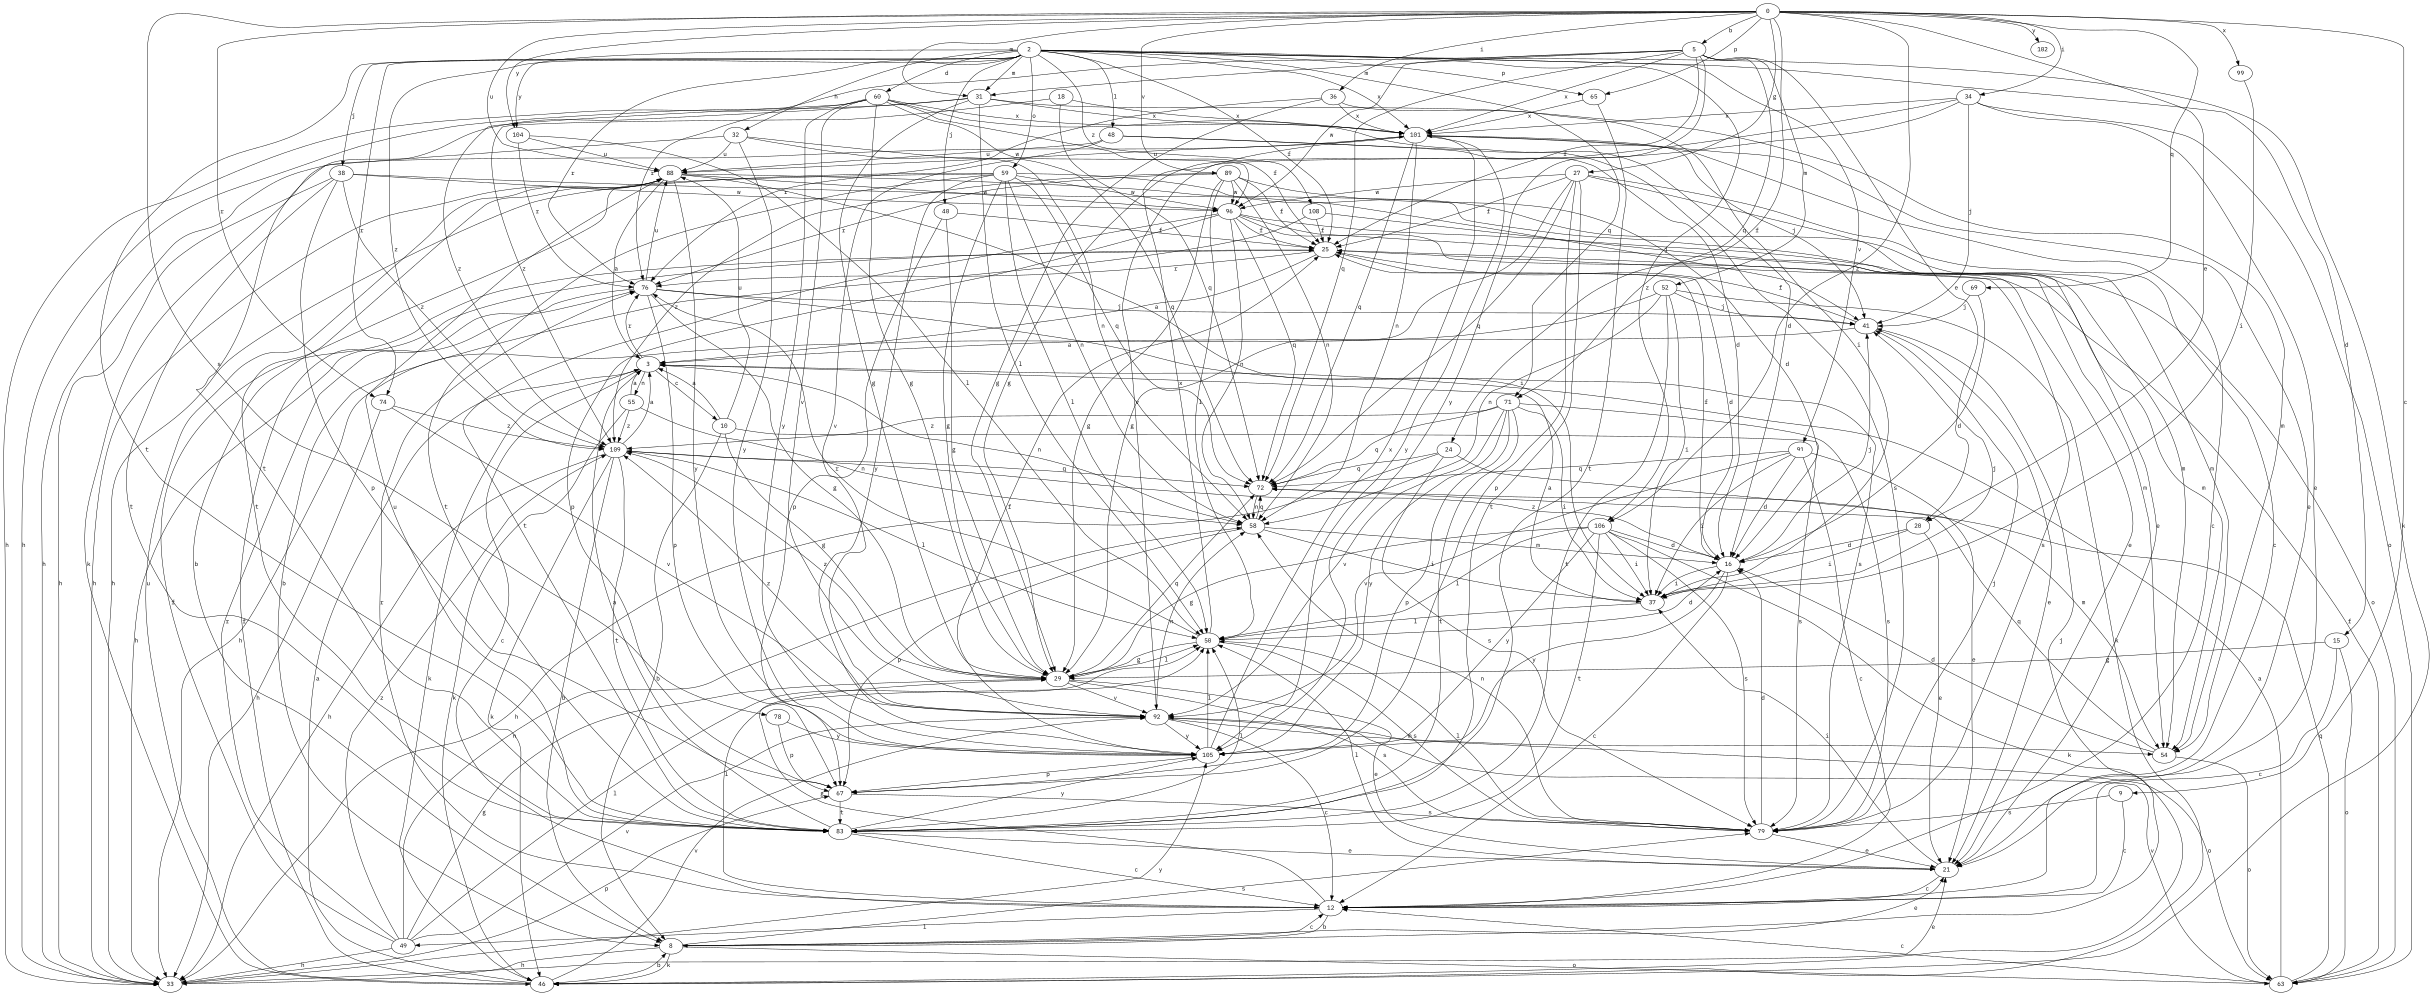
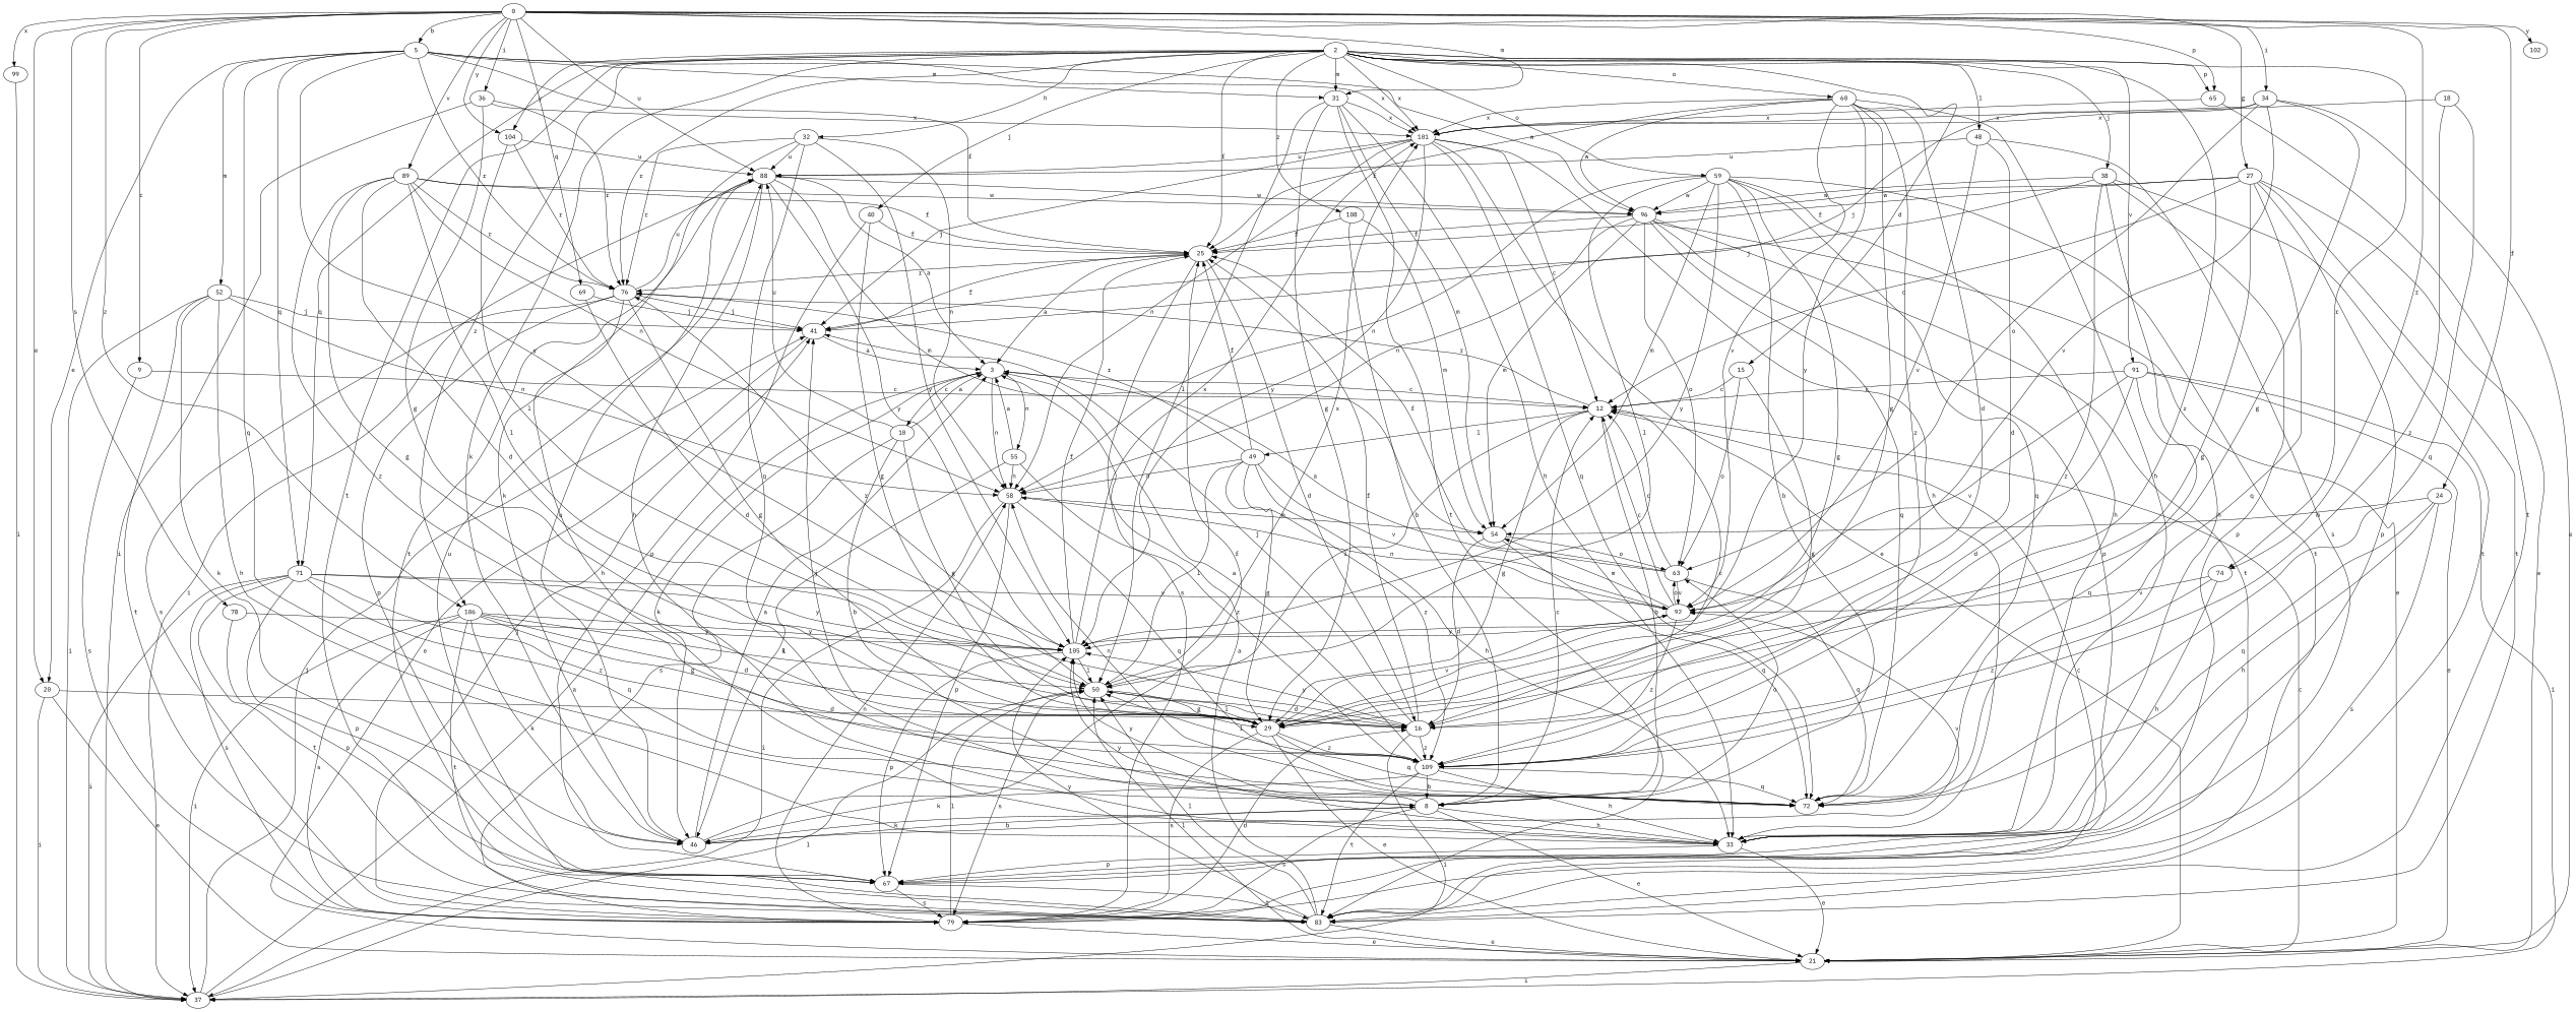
  strict digraph {
    fontname="IBM Plex Mono"
    node [fontname="IBM Plex Mono"]
    edge [fontname="IBM Plex Mono"]
    0
    5
    9
    24
    27
    34
    36
    n8 [label=31]
    65
    69
    74
    78
    88
    89
    99
    102
    104
    106
    20
    25
    71
    76
    101
    52
    72
    96
    105
    12
    79
    18
    109
    33
    54
    83
    21
    29
    67
    41
    63
    92
    37
    50
    16
    3
    58
    46
    2
    15
    32
    38
    40
    48
    59
    60
    91
    108
    8
    10
    55
    49
    0 -> 5 [label=b]
    0 -> 9 [label=c]
    0 -> 24 [label=f]
    0 -> 27 [label=g]
    0 -> 34 [label=i]
    0 -> 36 [label=i]
    0 -> n8 [label=m]
    0 -> 65 [label=p]
    0 -> 69 [label=q]
    0 -> 74 [label=r]
    0 -> 78 [label=s]
    0 -> 88 [label=u]
    0 -> 89 [label=v]
    0 -> 99 [label=x]
    0 -> 102 [label=y]
    0 -> 104 [label=y]
    0 -> 106 [label=z]
    0 -> 20 [label=e]
    5 -> n8 [label=m]
    5 -> 20 [label=e]
    5 -> 25 [label=f]
    5 -> 71 [label=q]
    5 -> 76 [label=r]
    5 -> 101 [label=x]
    5 -> 52 [label=m]
    5 -> 72 [label=q]
    5 -> 96 [label=w]
    5 -> 105 [label=y]
    9 -> 12 [label=c]
    9 -> 79 [label=s]
    24 -> 72 [label=q]
    24 -> 79 [label=s]
    24 -> 33 [label=h]
    24 -> 54 [label=m]
    27 -> 25 [label=f]
    27 -> 72 [label=q]
    27 -> 96 [label=w]
    27 -> 12 [label=c]
    27 -> 83 [label=t]
    27 -> 21 [label=e]
    27 -> 29 [label=g]
    27 -> 67 [label=p]
    34 -> 101 [label=x]
    34 -> 21 [label=e]
    34 -> 29 [label=g]
    34 -> 41 [label=j]
    34 -> 63 [label=o]
    34 -> 92 [label=v]
    36 -> 76 [label=r]
    36 -> 101 [label=x]
    36 -> 29 [label=g]
    36 -> 37 [label=i]
    n8 -> 101 [label=x]
    n8 -> 33 [label=h]
    n8 -> 54 [label=m]
    n8 -> 83 [label=t]
    n8 -> 29 [label=g]
    n8 -> 50 [label=l]
    65 -> 101 [label=x]
    65 -> 83 [label=t]
    69 -> 41 [label=j]
    69 -> 16 [label=d]
    74 -> 109 [label=z]
    74 -> 33 [label=h]
    74 -> 92 [label=v]
    78 -> 105 [label=y]
    78 -> 67 [label=p]
    88 -> 96 [label=w]
    88 -> 105 [label=y]
    88 -> 33 [label=h]
    88 -> 54 [label=m]
    88 -> 83 [label=t]
    88 -> 37 [label=i]
    88 -> 3 [label=a]
    89 -> 25 [label=f]
    89 -> 76 [label=r]
    89 -> 96 [label=w]
    89 -> 109 [label=z]
    89 -> 29 [label=g]
    89 -> 50 [label=l]
    89 -> 16 [label=d]
    89 -> 58 [label=n]
    99 -> 37 [label=i]
    104 -> 88 [label=u]
    104 -> 76 [label=r]
    104 -> 50 [label=l]
    106 -> 105 [label=y]
    106 -> 79 [label=s]
    106 -> 83 [label=t]
    106 -> 29 [label=g]
    106 -> 37 [label=i]
    106 -> 50 [label=l]
    106 -> 16 [label=d]
    106 -> 46 [label=k]
    20 -> 21 [label=e]
    20 -> 37 [label=i]
    20 -> 16 [label=d]
    25 -> 76 [label=r]
    25 -> 79 [label=s]
    25 -> 16 [label=d]
    25 -> 3 [label=a]
    71 -> 72 [label=q]
    71 -> 105 [label=y]
    71 -> 79 [label=s]
    71 -> 109 [label=z]
    71 -> 83 [label=t]
    71 -> 67 [label=p]
    71 -> 92 [label=v]
    71 -> 37 [label=i]
    76 -> 88 [label=u]
    76 -> 79 [label=s]
    76 -> 33 [label=h]
    76 -> 29 [label=g]
    76 -> 67 [label=p]
    76 -> 41 [label=j]
    101 -> 88 [label=u]
    101 -> 72 [label=q]
    101 -> 105 [label=y]
    101 -> 12 [label=c]
    101 -> 33 [label=h]
    101 -> 21 [label=e]
    101 -> 41 [label=j]
    101 -> 58 [label=n]
    52 -> 33 [label=h]
    52 -> 83 [label=t]
    52 -> 41 [label=j]
    52 -> 37 [label=i]
    52 -> 58 [label=n]
    52 -> 46 [label=k]
    72 -> 58 [label=n]
    96 -> 25 [label=f]
    96 -> 72 [label=q]
    96 -> 54 [label=m]
    96 -> 83 [label=t]
    96 -> 21 [label=e]
    96 -> 67 [label=p]
    96 -> 63 [label=o]
    96 -> 58 [label=n]
    105 -> 25 [label=f]
    105 -> 101 [label=x]
    105 -> 67 [label=p]
    105 -> 50 [label=l]
    12 -> 76 [label=r]
    12 -> 29 [label=g]
    12 -> 50 [label=l]
    12 -> 8 [label=b]
    12 -> 49 [label=l]
    79 -> 21 [label=e]
    79 -> 41 [label=j]
    79 -> 50 [label=l]
    79 -> 16 [label=d]
    79 -> 58 [label=n]
    18 -> 101 [label=x]
    18 -> 72 [label=q]
    18 -> 109 [label=z]
    109 -> 72 [label=q]
    109 -> 33 [label=h]
    109 -> 83 [label=t]
    109 -> 50 [label=l]
    109 -> 3 [label=a]
    109 -> 46 [label=k]
    109 -> 8 [label=b]
    33 -> 105 [label=y]
    33 -> 21 [label=e]
    33 -> 67 [label=p]
    54 -> 72 [label=q]
    54 -> 63 [label=o]
    54 -> 16 [label=d]
    83 -> 88 [label=u]
    83 -> 105 [label=y]
    83 -> 12 [label=c]
    83 -> 21 [label=e]
    83 -> 50 [label=l]
    83 -> 3 [label=a]
    21 -> 12 [label=c]
    21 -> 37 [label=i]
    21 -> 50 [label=l]
    29 -> 72 [label=q]
    29 -> 79 [label=s]
    29 -> 109 [label=z]
    29 -> 21 [label=e]
    29 -> 92 [label=v]
    29 -> 50 [label=l]
    67 -> 79 [label=s]
    67 -> 83 [label=t]
    41 -> 25 [label=f]
    41 -> 21 [label=e]
    41 -> 3 [label=a]
    63 -> 25 [label=f]
    63 -> 72 [label=q]
    63 -> 12 [label=c]
    63 -> 92 [label=v]
    63 -> 3 [label=a]
    92 -> 105 [label=y]
    92 -> 12 [label=c]
    92 -> 109 [label=z]
    92 -> 54 [label=m]
    92 -> 63 [label=o]
    92 -> 58 [label=n]
    37 -> 41 [label=j]
    37 -> 50 [label=l]
    37 -> 3 [label=a]
    50 -> 76 [label=r]
    50 -> 101 [label=x]
    50 -> 79 [label=s]
    50 -> 29 [label=g]
    50 -> 16 [label=d]
    16 -> 25 [label=f]
    16 -> 105 [label=y]
    16 -> 12 [label=c]
    16 -> 109 [label=z]
    16 -> 41 [label=j]
    16 -> 37 [label=i]
    3 -> 12 [label=c]
    3 -> 58 [label=n]
    3 -> 46 [label=k]
    3 -> 10 [label=c]
    3 -> 55 [label=n]
    58 -> 72 [label=q]
-   58 -> 16 [label=m]
+   58 -> 54 [label=m]
    58 -> 67 [label=p]
    58 -> 37 [label=i]
    46 -> 88 [label=u]
    46 -> 25 [label=f]
    46 -> 92 [label=v]
    46 -> 3 [label=a]
    46 -> 8 [label=b]
    2 -> n8 [label=m]
    2 -> 65 [label=p]
    2 -> 74 [label=r]
    2 -> 104 [label=y]
    2 -> 106 [label=z]
    2 -> 25 [label=f]
    2 -> 71 [label=q]
    2 -> 76 [label=r]
    2 -> 101 [label=x]
    2 -> 109 [label=z]
    2 -> 83 [label=t]
    2 -> 46 [label=k]
    2 -> 15 [label=d]
    2 -> 32 [label=h]
    2 -> 38 [label=j]
    2 -> 40 [label=j]
    2 -> 48 [label=l]
    2 -> 59 [label=o]
-   2 -> 60 [label=d]
+   2 -> 60 [label=o]
    2 -> 91 [label=v]
    2 -> 108 [label=z]
    15 -> 12 [label=c]
    15 -> 29 [label=g]
    15 -> 63 [label=o]
    32 -> 88 [label=u]
-   3 -> 76 [label=r]
+   32 -> 76 [label=r]
    32 -> 72 [label=q]
    32 -> 105 [label=y]
    32 -> 58 [label=n]
    32 -> 46 [label=k]
    38 -> 96 [label=w]
    38 -> 109 [label=z]
    38 -> 33 [label=h]
    38 -> 83 [label=t]
    38 -> 67 [label=p]
    38 -> 41 [label=j]
    40 -> 25 [label=f]
    40 -> 29 [label=g]
    40 -> 67 [label=p]
    48 -> 88 [label=u]
    48 -> 79 [label=s]
    48 -> 92 [label=v]
    48 -> 16 [label=d]
    59 -> 72 [label=q]
    59 -> 96 [label=w]
    59 -> 105 [label=y]
    59 -> 33 [label=h]
    59 -> 54 [label=m]
    59 -> 83 [label=t]
    59 -> 29 [label=g]
    59 -> 50 [label=l]
    59 -> 58 [label=n]
    59 -> 8 [label=b]
    60 -> 25 [label=f]
    60 -> 101 [label=x]
    60 -> 96 [label=w]
    60 -> 105 [label=y]
    60 -> 109 [label=z]
    60 -> 33 [label=h]
    60 -> 29 [label=g]
    60 -> 92 [label=v]
    60 -> 16 [label=d]
    91 -> 72 [label=q]
    91 -> 12 [label=c]
    91 -> 21 [label=e]
    91 -> 92 [label=v]
    91 -> 37 [label=i]
    91 -> 16 [label=d]
    108 -> 25 [label=f]
    108 -> 54 [label=m]
    108 -> 8 [label=b]
+   8 -> 105 [label=y]
    8 -> 12 [label=c]
    8 -> 79 [label=s]
    8 -> 33 [label=h]
    8 -> 21 [label=e]
    8 -> 41 [label=j]
    8 -> 63 [label=o]
    8 -> 46 [label=k]
    10 -> 88 [label=u]
    10 -> 79 [label=s]
    10 -> 29 [label=g]
    10 -> 3 [label=a]
    10 -> 8 [label=b]
    55 -> 109 [label=z]
    55 -> 3 [label=a]
    55 -> 58 [label=n]
    55 -> 46 [label=k]
    49 -> 25 [label=f]
    49 -> 76 [label=r]
    49 -> 109 [label=z]
    49 -> 33 [label=h]
    49 -> 29 [label=g]
    49 -> 92 [label=v]
    49 -> 50 [label=l]
    49 -> 58 [label=n]
  }
